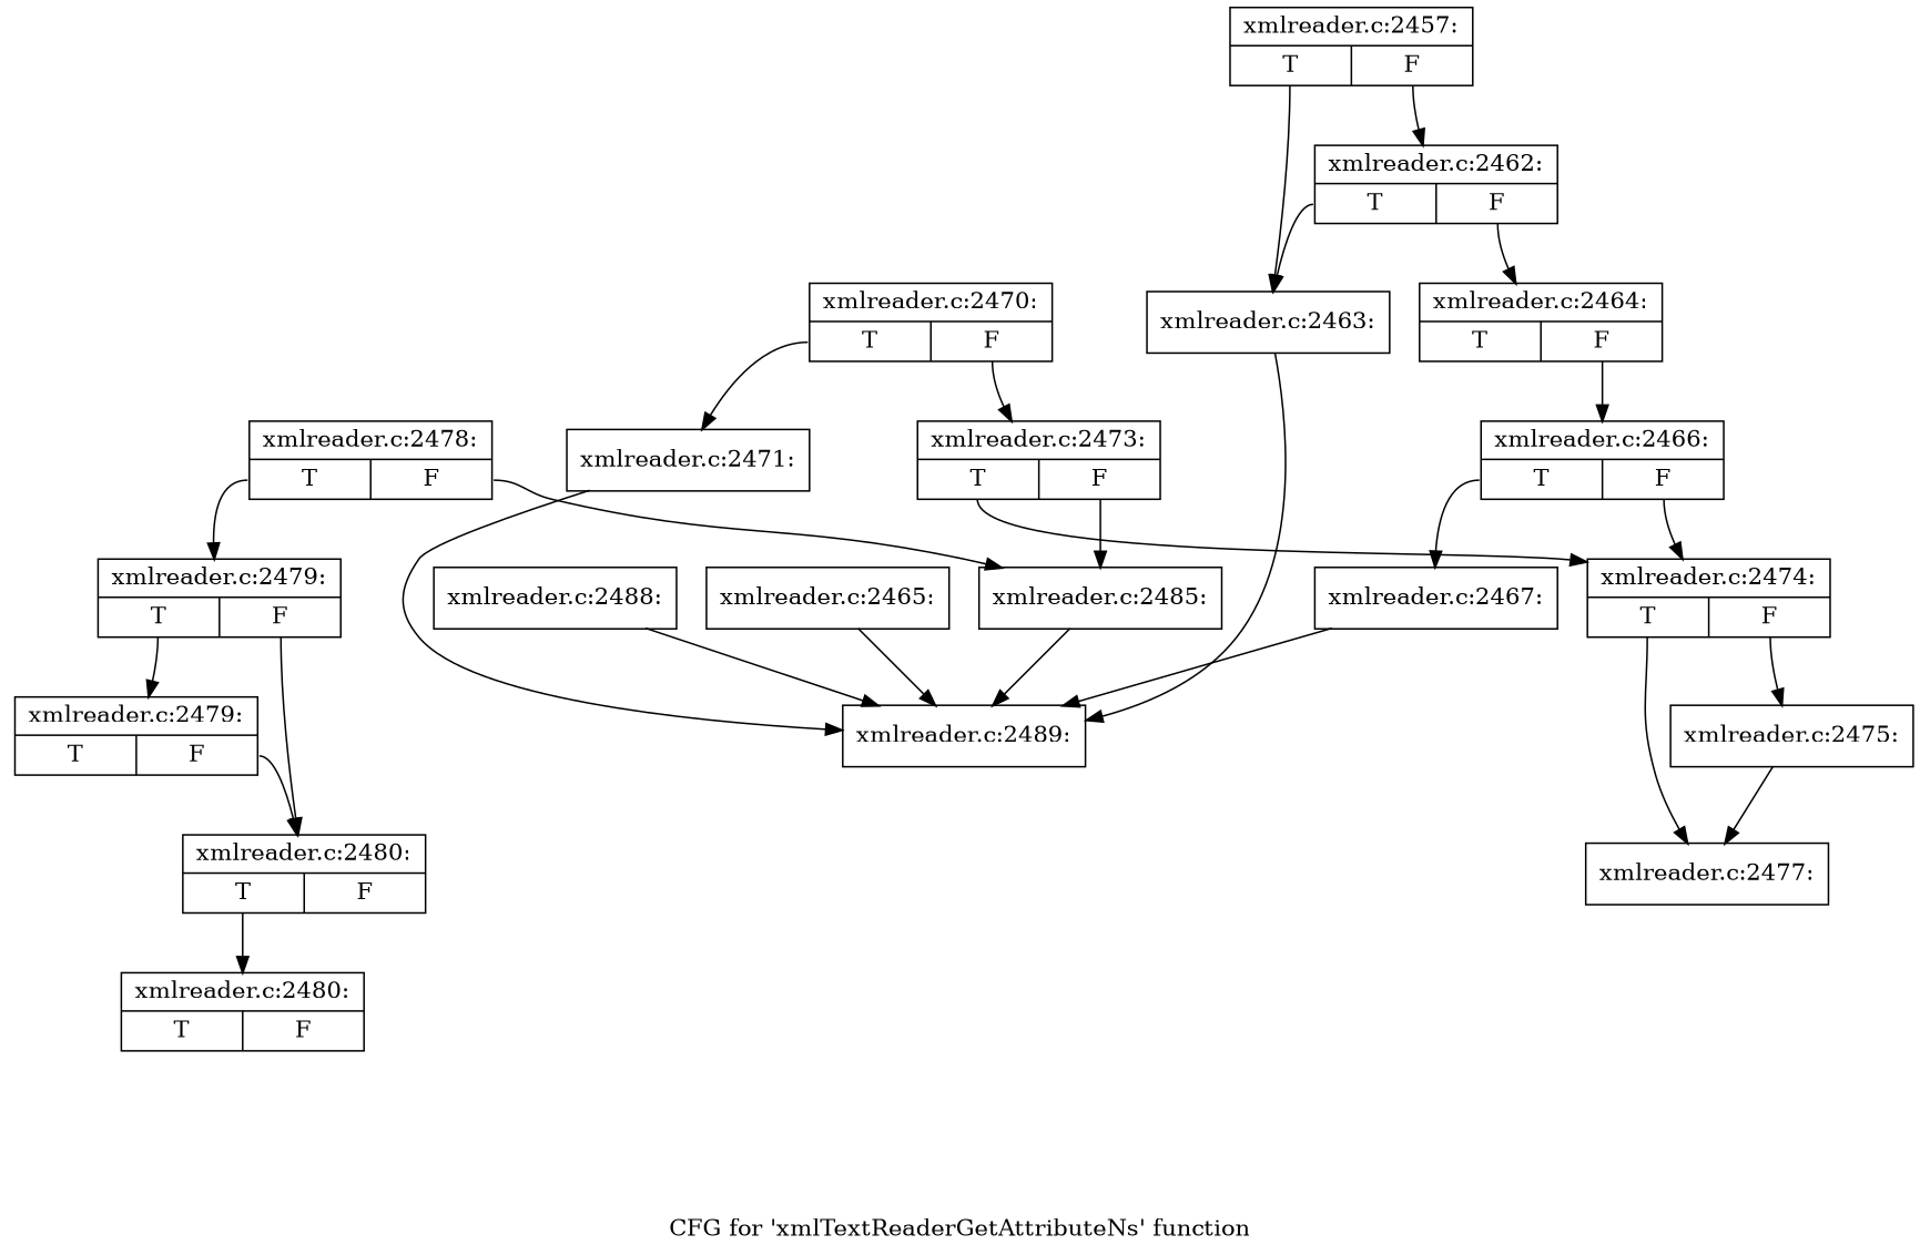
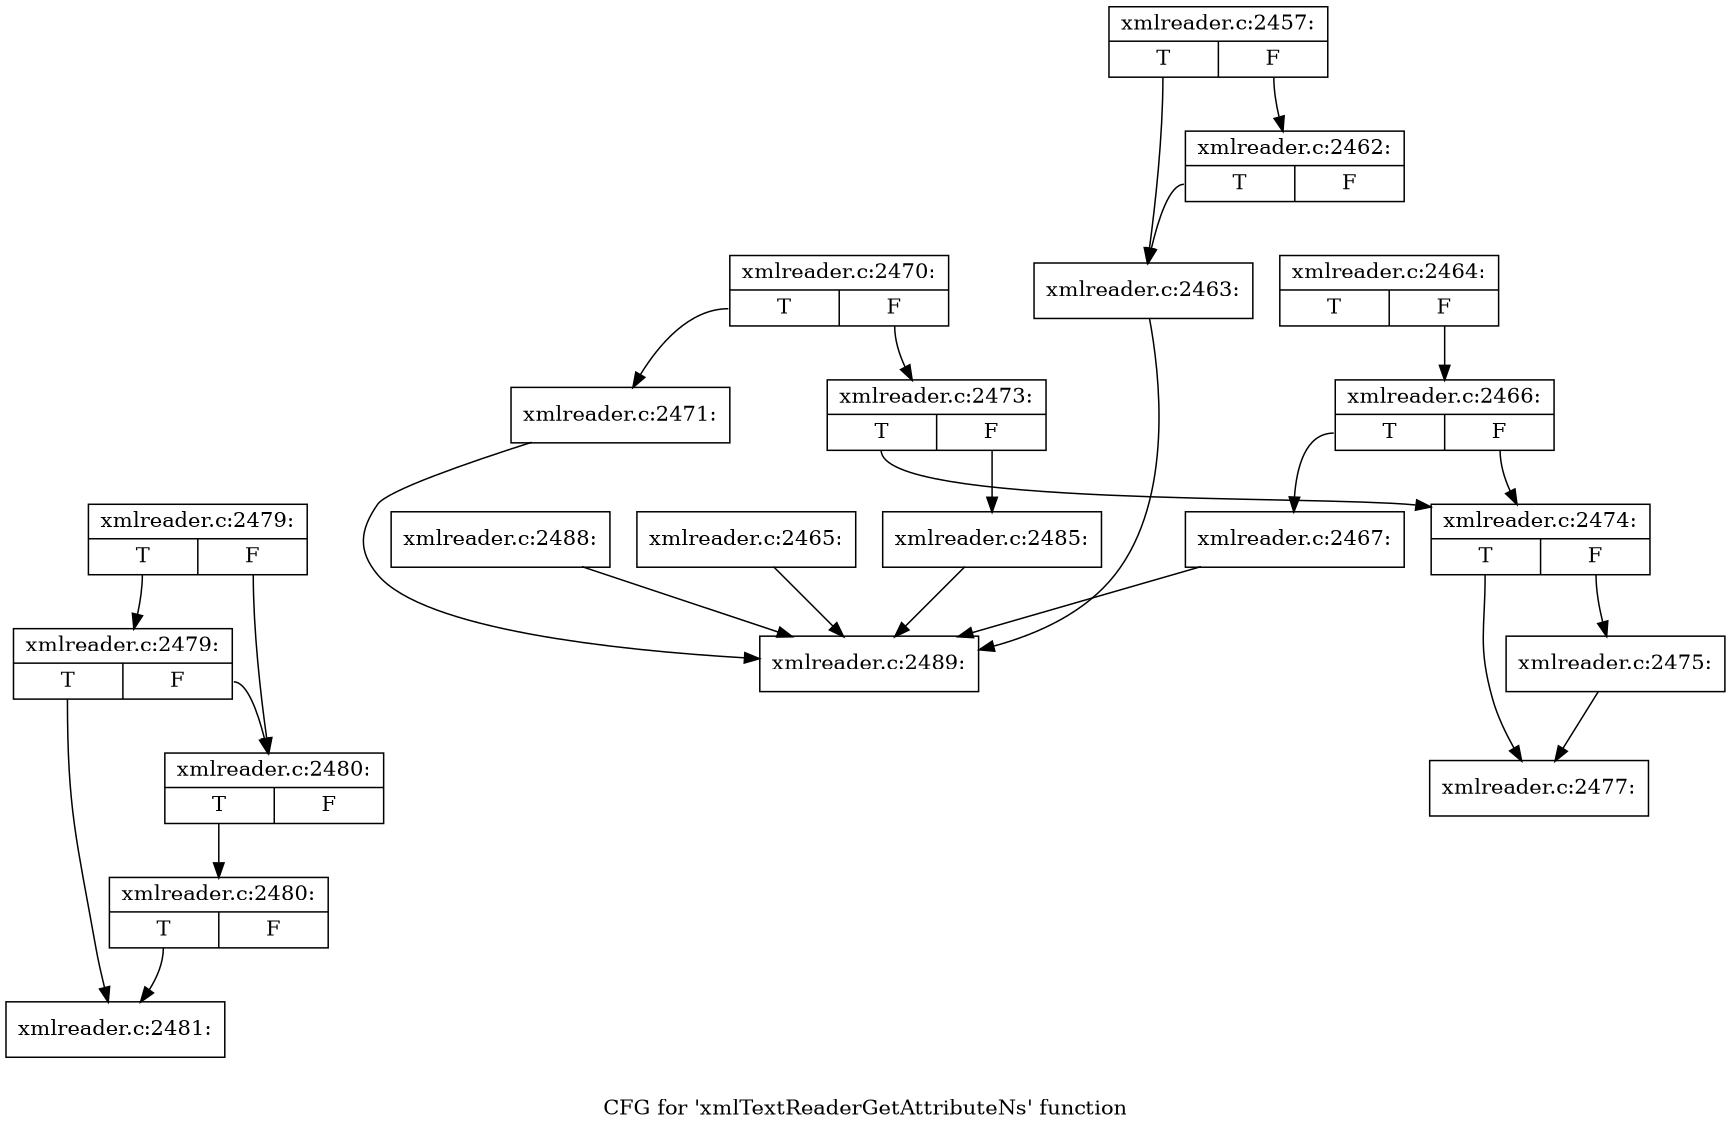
  digraph {
    label="CFG for 'xmlTextReaderGetAttributeNs' function"
    node [shape=record]
    edge [tailport=s0]
    n1 [label="{xmlreader.c:2457:|{<s0>T|<s1>F}}"]
    n2 [label="{xmlreader.c:2463:}"]
    n3 [label="{xmlreader.c:2462:|{<s0>T|<s1>F}}"]
    n4 [label="{xmlreader.c:2489:}"]
    n5 [label="{xmlreader.c:2464:|{<s0>T|<s1>F}}"]
    n6 [label="{xmlreader.c:2466:|{<s0>T|<s1>F}}"]
    n7 [label="{xmlreader.c:2465:}"]
    n8 [label="{xmlreader.c:2467:}"]
    n9 [label="{xmlreader.c:2474:|{<s0>T|<s1>F}}"]
    n10 [label="{xmlreader.c:2470:|{<s0>T|<s1>F}}"]
    n11 [label="{xmlreader.c:2471:}"]
    n12 [label="{xmlreader.c:2473:|{<s0>T|<s1>F}}"]
    n13 [label="{xmlreader.c:2485:}"]
    n14 [label="{xmlreader.c:2477:}"]
    n15 [label="{xmlreader.c:2475:}"]
    n16 [label="{xmlreader.c:2488:}"]
-   n17 [label="{xmlreader.c:2478:|{<s0>T|<s1>F}}"]
    n18 [label="{xmlreader.c:2479:|{<s0>T|<s1>F}}"]
    n19 [label="{xmlreader.c:2479:|{<s0>T|<s1>F}}"]
    n20 [label="{xmlreader.c:2480:|{<s0>T|<s1>F}}"]
+   n21 [label="{xmlreader.c:2481:}"]
    n22 [label="{xmlreader.c:2480:|{<s0>T|<s1>F}}"]
    n1 -> n2
    n1 -> n3 [tailport=s1]
    n2 -> n4
    n3 -> n2
-   n3 -> n5 [tailport=s1]
    n5 -> n6 [tailport=s1]
    n6 -> n8
    n6 -> n9 [tailport=s1]
    n7 -> n4
    n8 -> n4
    n9 -> n14
    n9 -> n15 [tailport=s1]
    n10 -> n11
    n10 -> n12 [tailport=s1]
    n11 -> n4
    n12 -> n9
    n12 -> n13 [tailport=s1]
    n13 -> n4
    n15 -> n14
    n16 -> n4
-   n17 -> n13 [tailport=s1]
-   n17 -> n18
    n18 -> n19
    n18 -> n20 [tailport=s1]
    n19 -> n20 [tailport=s1]
+   n19 -> n21
    n20 -> n22
+   n22 -> n21
  }
